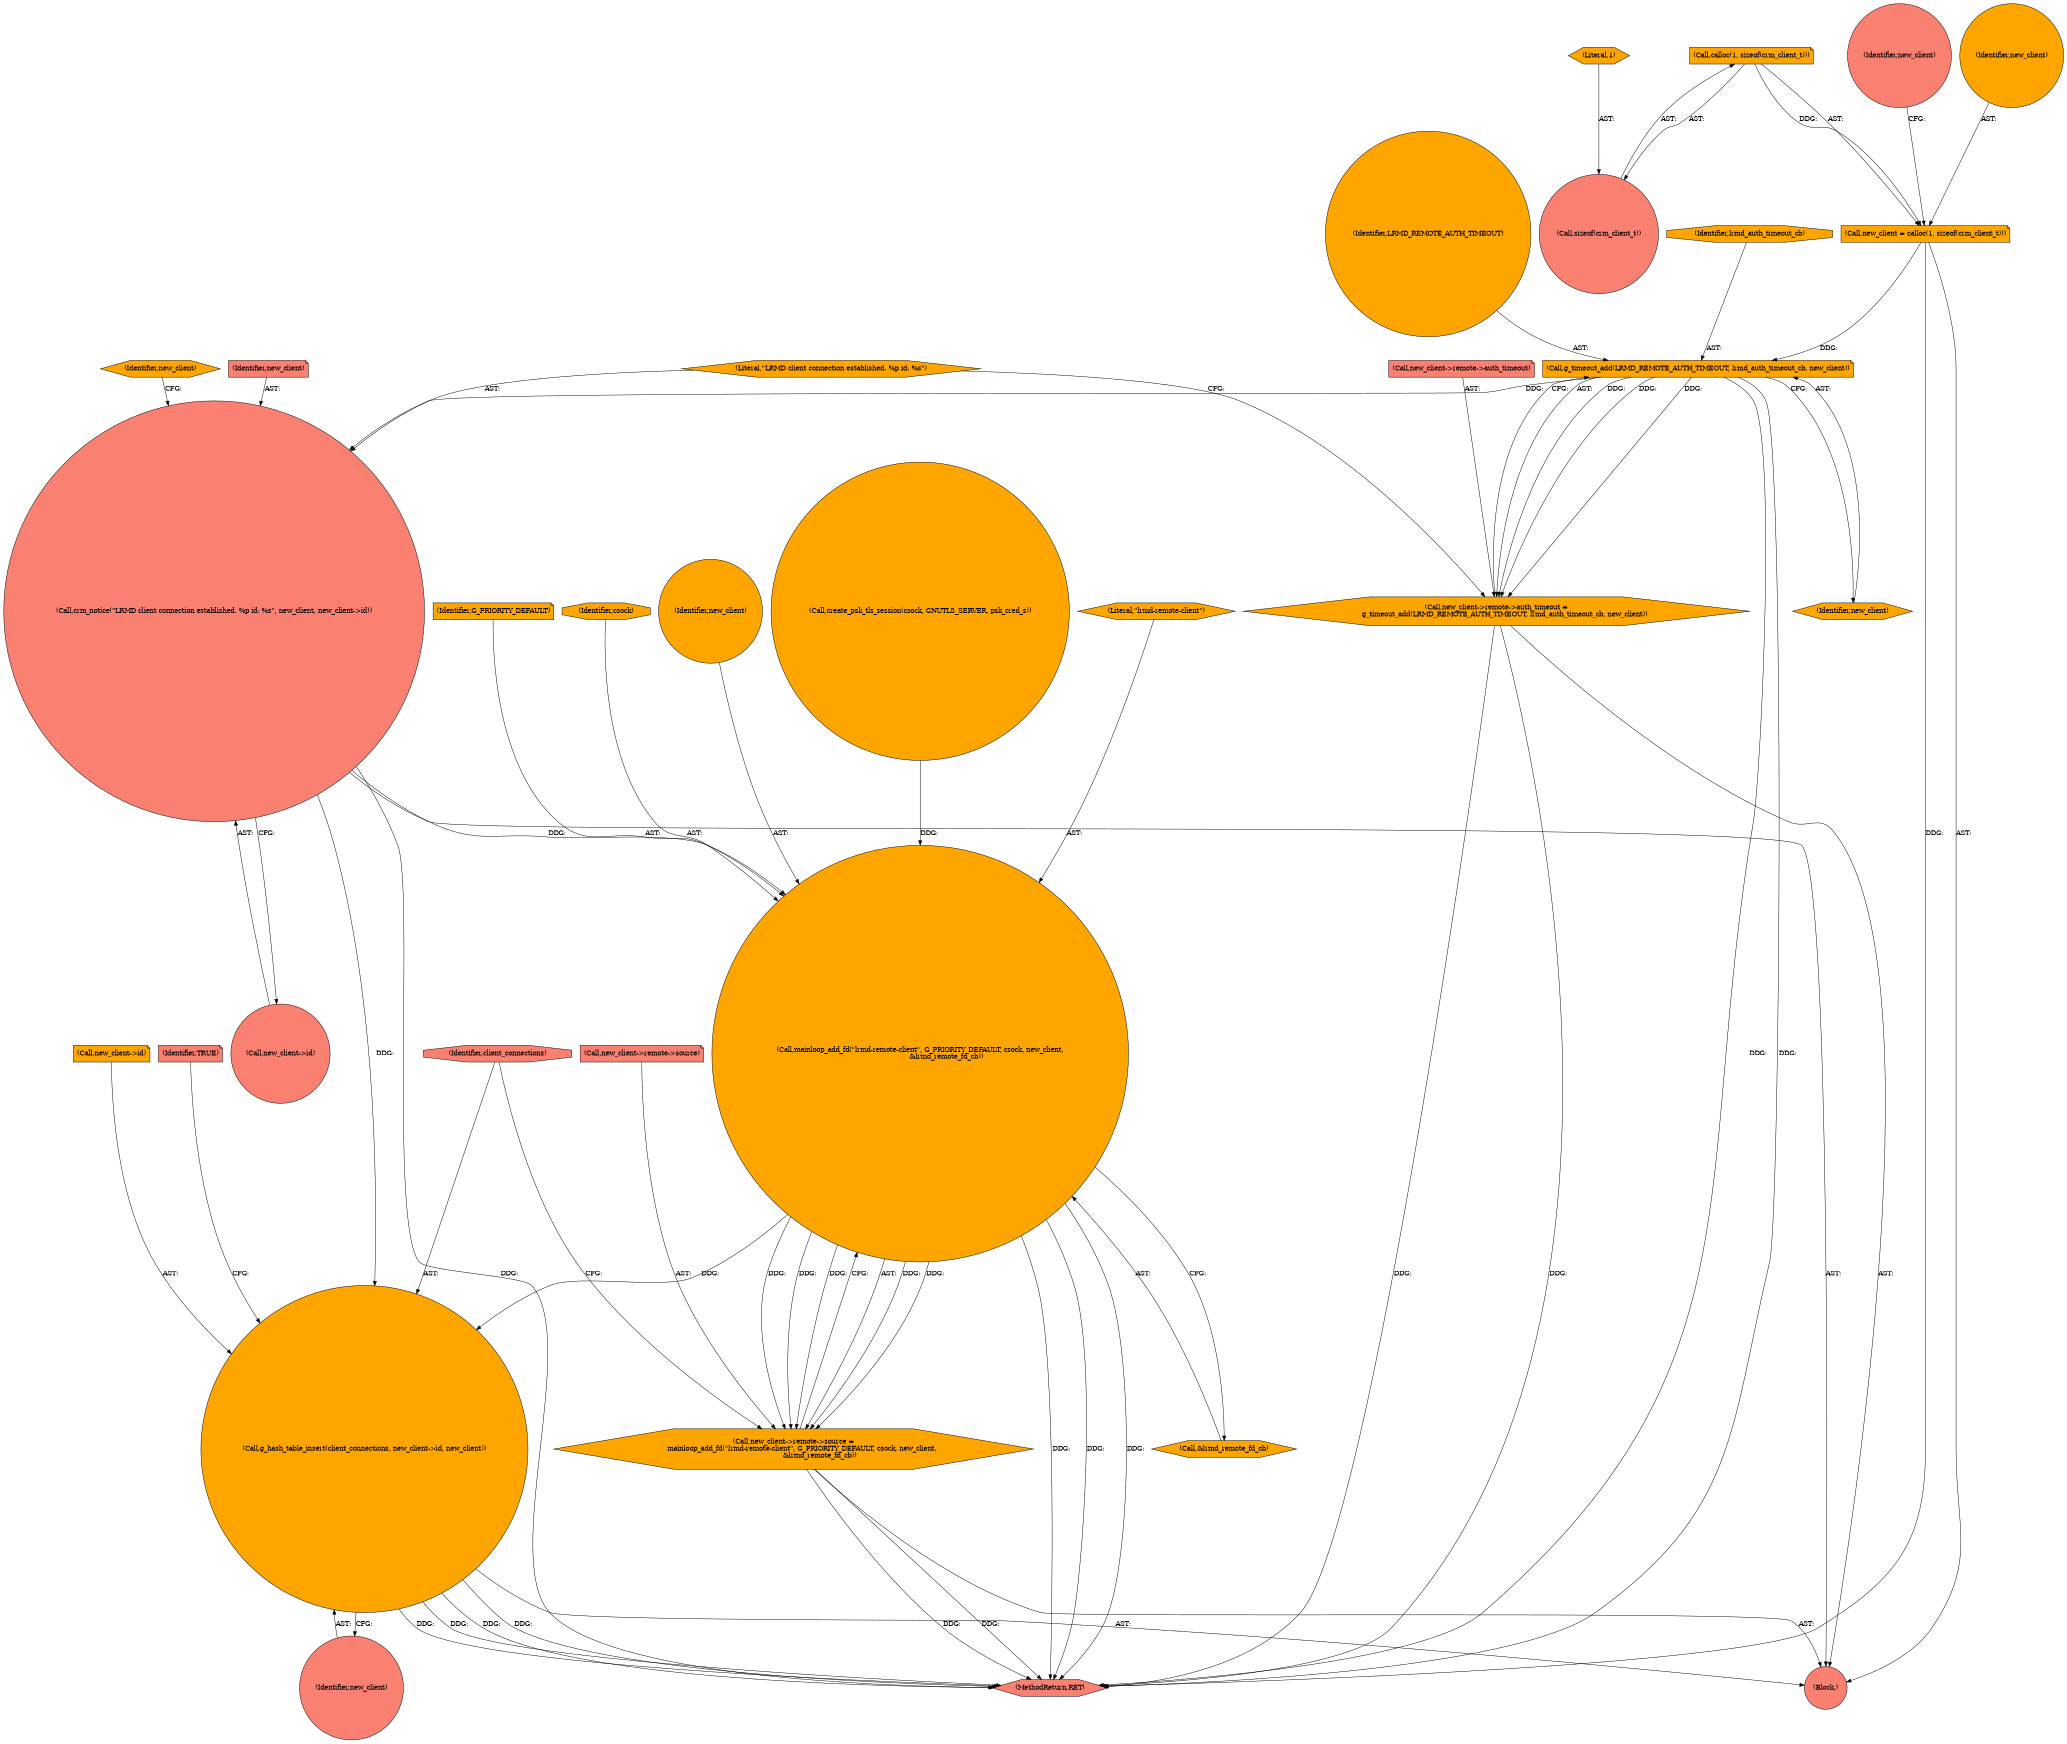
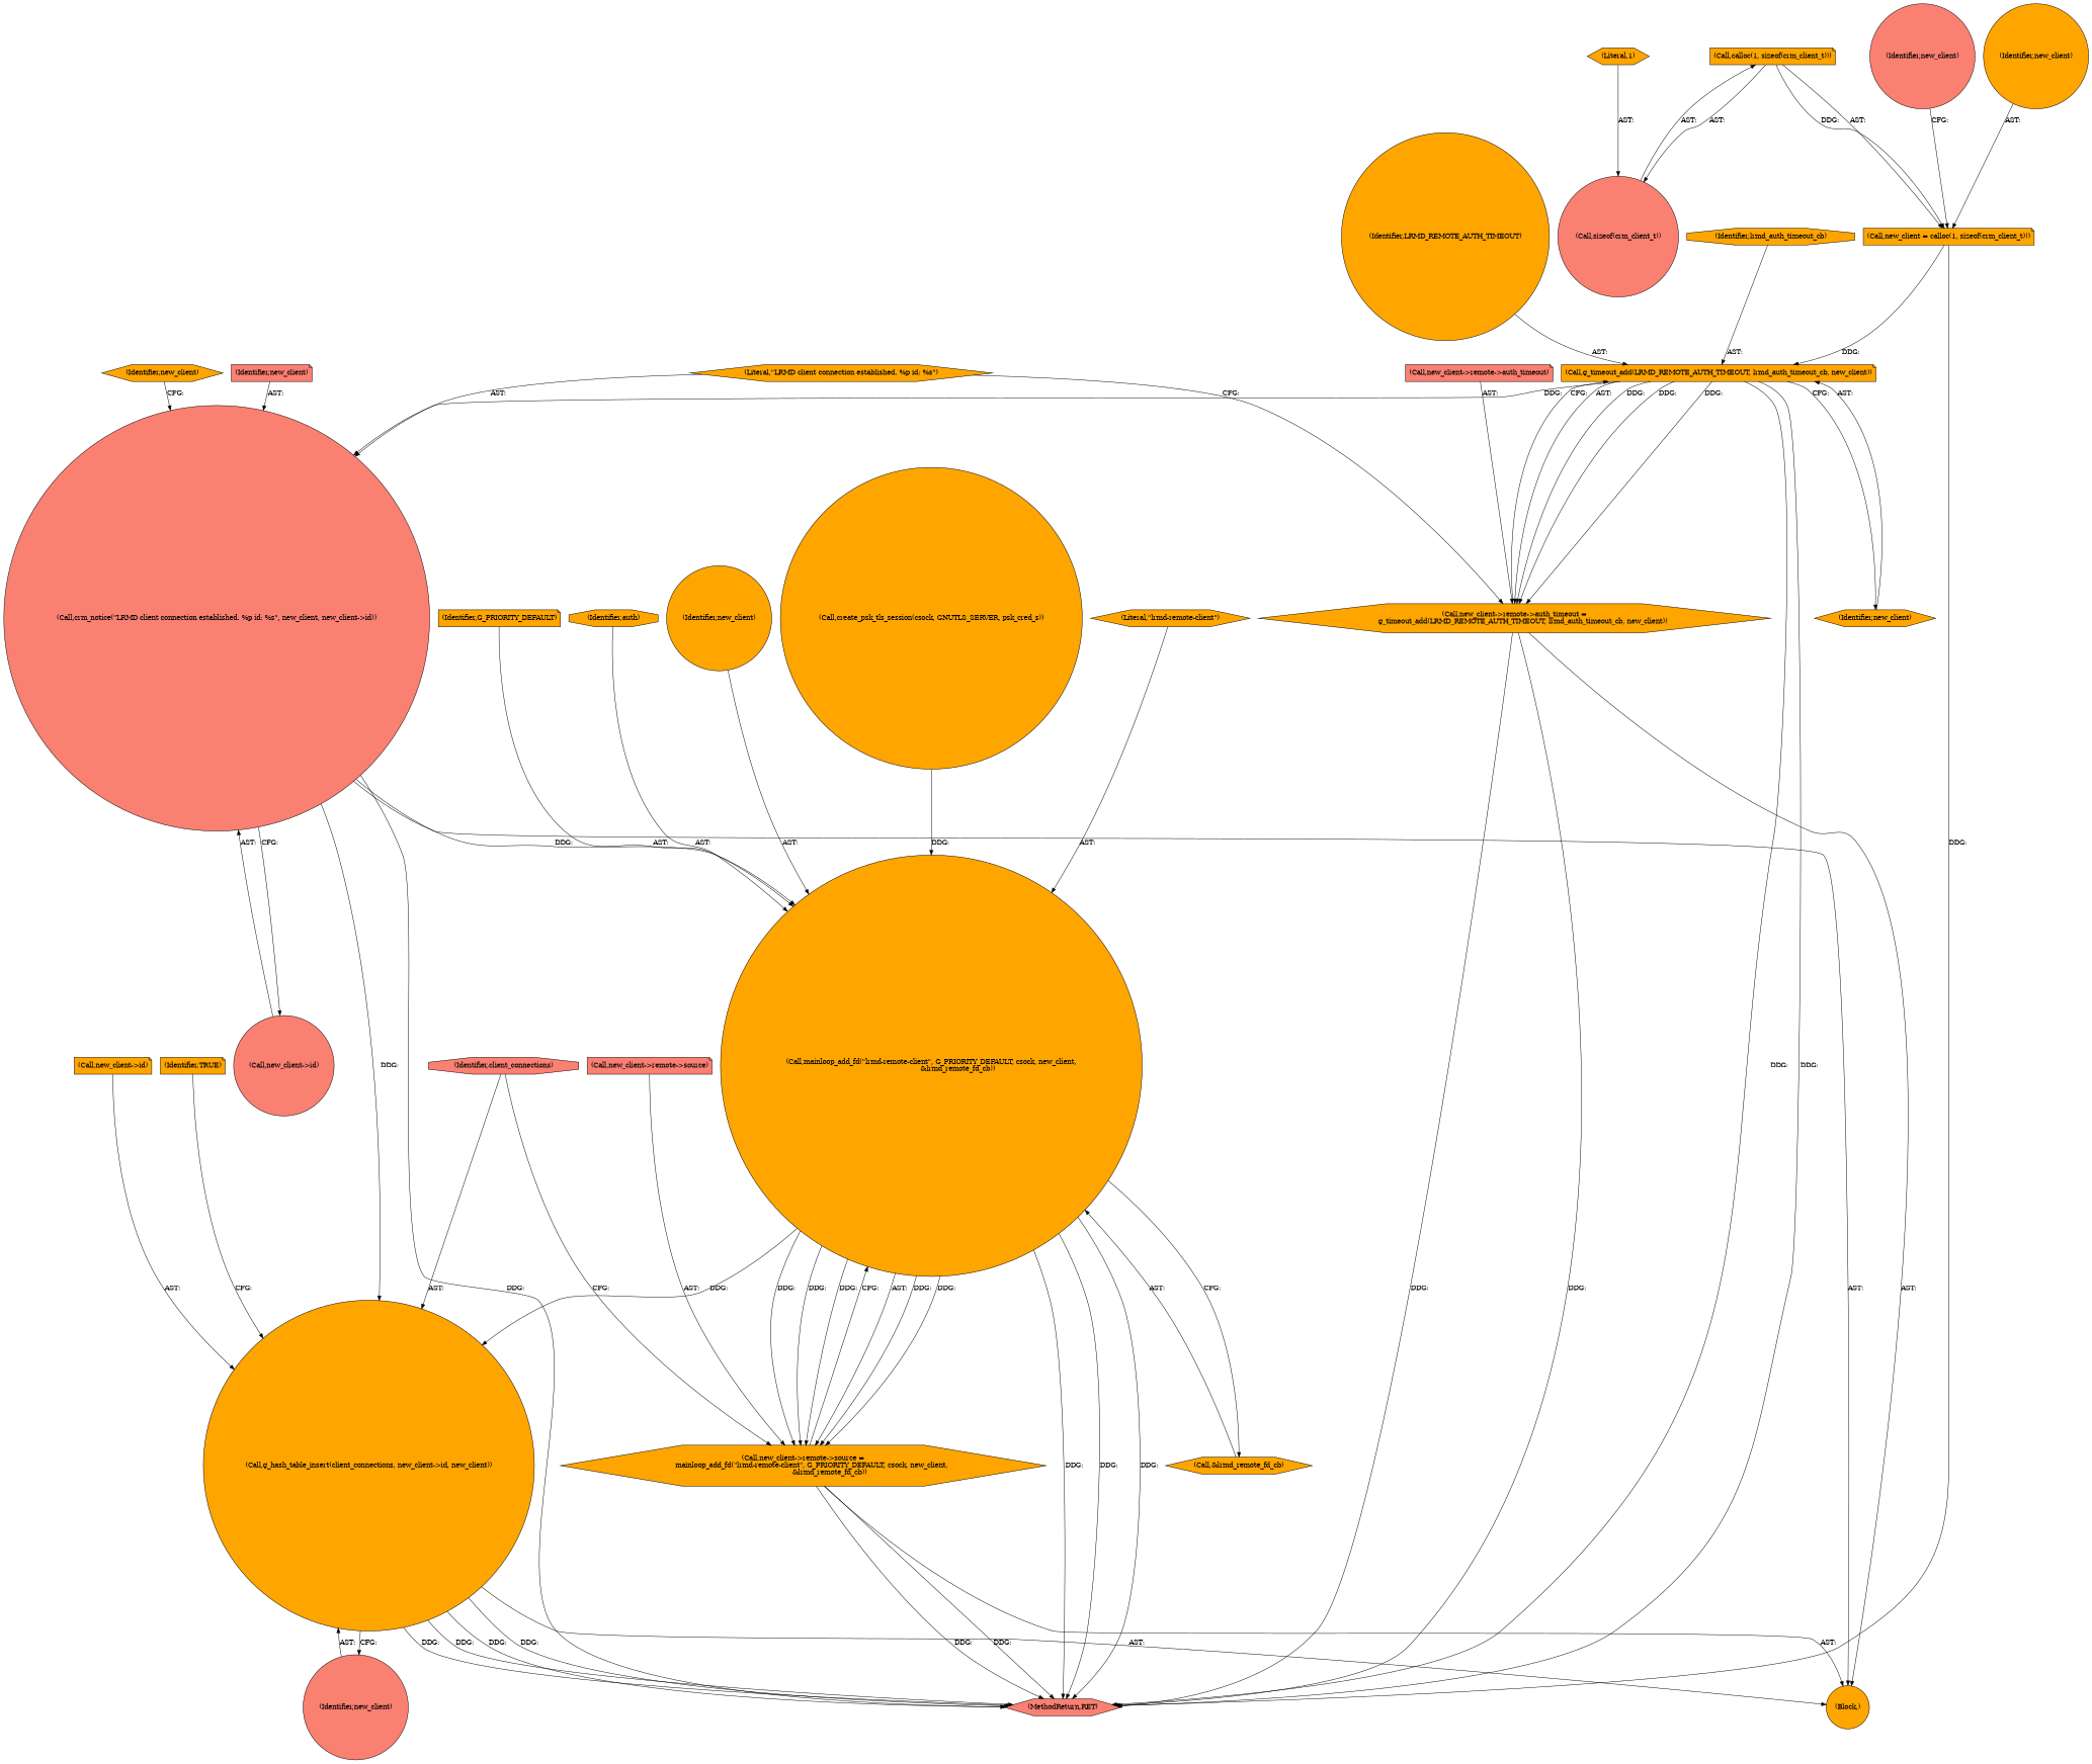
  digraph {
    node [fillcolor=orange shape=circle style=filled]
    n1 [label="(Call,calloc(1, sizeof(crm_client_t)))" shape=note]
    n2 [label="(Call,new_client = calloc(1, sizeof(crm_client_t)))" shape=note]
    n3 [fillcolor=salmon label="(Call,sizeof(crm_client_t))"]
    n4 [label="(Call,g_timeout_add(LRMD_REMOTE_AUTH_TIMEOUT, lrmd_auth_timeout_cb, new_client))" shape=note]
-   n5 [fillcolor=salmon label="(Block,)"]
+   n5 [label="(Block,)"]
    n6 [fillcolor=salmon label="(MethodReturn,RET)" shape=hexagon]
    n7 [label="(Call,new_client->remote->auth_timeout =\n        g_timeout_add(LRMD_REMOTE_AUTH_TIMEOUT, lrmd_auth_timeout_cb, new_client))" shape=hexagon]
    n8 [fillcolor=salmon label="(Call,crm_notice(\"LRMD client connection established. %p id: %s\", new_client, new_client->id))"]
    n9 [label="(Identifier,new_client)" shape=hexagon]
    n10 [label="(Call,mainloop_add_fd(\"lrmd-remote-client\", G_PRIORITY_DEFAULT, csock, new_client,\n                         &lrmd_remote_fd_cb))"]
    n11 [label="(Call,g_hash_table_insert(client_connections, new_client->id, new_client))"]
    n12 [fillcolor=salmon label="(Call,new_client->id)"]
    n13 [label="(Call,new_client->remote->source =\n        mainloop_add_fd(\"lrmd-remote-client\", G_PRIORITY_DEFAULT, csock, new_client,\n                         &lrmd_remote_fd_cb))" shape=hexagon]
    n14 [label="(Call,&lrmd_remote_fd_cb)" shape=hexagon]
    n15 [fillcolor=salmon label="(Identifier,new_client)"]
    n16 [label="(Identifier,lrmd_auth_timeout_cb)" shape=octagon]
    n17 [label="(Identifier,LRMD_REMOTE_AUTH_TIMEOUT)"]
    n18 [label="(Call,create_psk_tls_session(csock, GNUTLS_SERVER, psk_cred_s))"]
    n19 [fillcolor=salmon label="(Identifier,client_connections)" shape=octagon]
    n20 [label="(Literal,\"LRMD client connection established. %p id: %s\")" shape=hexagon]
    n21 [label="(Literal,\"lrmd-remote-client\")" shape=hexagon]
    n22 [label="(Identifier,new_client)"]
    n23 [label="(Identifier,G_PRIORITY_DEFAULT)" shape=note]
    n24 [label="(Identifier,new_client)" shape=hexagon]
    n25 [fillcolor=salmon label="(Call,new_client->remote->auth_timeout)" shape=note]
    n26 [fillcolor=salmon label="(Identifier,new_client)"]
    n27 [label="(Call,new_client->id)" shape=note]
-   n28 [label="(Identifier,csock)" shape=octagon]
+   n28 [label="(Identifier,auth)" shape=octagon]
    n29 [fillcolor=salmon label="(Call,new_client->remote->source)" shape=note]
    n30 [label="(Identifier,new_client)"]
-   n31 [fillcolor=salmon label="(Identifier,TRUE)" shape=note]
+   n31 [label="(Identifier,TRUE)" shape=note]
    n32 [fillcolor=salmon label="(Identifier,new_client)" shape=note]
    n33 [label="(Literal,1)" shape=hexagon]
    n1 -> n2 [label="AST: "]
    n1 -> n2 [label="DDG: "]
    n1 -> n3 [label="AST: "]
    n2 -> n4 [label="DDG: "]
-   n2 -> n5 [label="AST: "]
    n2 -> n6 [label="DDG: "]
    n3 -> n1 [label="AST: "]
    n4 -> n6 [label="DDG: "]
    n4 -> n6 [label="DDG: "]
    n4 -> n7 [label="AST: "]
    n4 -> n7 [label="DDG: "]
    n4 -> n7 [label="DDG: "]
    n4 -> n7 [label="DDG: "]
    n4 -> n8 [label="DDG: "]
    n4 -> n9 [label="CFG: "]
    n7 -> n4 [label="CFG: "]
    n7 -> n5 [label="AST: "]
    n7 -> n6 [label="DDG: "]
    n7 -> n6 [label="DDG: "]
    n8 -> n5 [label="AST: "]
    n8 -> n6 [label="DDG: "]
    n8 -> n10 [label="DDG: "]
    n8 -> n11 [label="DDG: "]
    n8 -> n12 [label="CFG: "]
    n9 -> n4 [label="AST: "]
    n10 -> n6 [label="DDG: "]
    n10 -> n6 [label="DDG: "]
    n10 -> n6 [label="DDG: "]
    n10 -> n11 [label="DDG: "]
    n10 -> n13 [label="AST: "]
    n10 -> n13 [label="DDG: "]
    n10 -> n13 [label="DDG: "]
    n10 -> n13 [label="DDG: "]
    n10 -> n13 [label="DDG: "]
    n10 -> n13 [label="DDG: "]
    n10 -> n14 [label="CFG: "]
    n11 -> n5 [label="AST: "]
    n11 -> n6 [label="DDG: "]
    n11 -> n6 [label="DDG: "]
    n11 -> n6 [label="DDG: "]
    n11 -> n6 [label="DDG: "]
    n11 -> n15 [label="CFG: "]
    n12 -> n8 [label="AST: "]
    n13 -> n5 [label="AST: "]
    n13 -> n6 [label="DDG: "]
    n13 -> n6 [label="DDG: "]
    n13 -> n10 [label="CFG: "]
    n14 -> n10 [label="AST: "]
    n15 -> n11 [label="AST: "]
    n16 -> n4 [label="AST: "]
    n17 -> n4 [label="AST: "]
    n18 -> n10 [label="DDG: "]
    n19 -> n11 [label="AST: "]
    n19 -> n13 [label="CFG: "]
    n20 -> n7 [label="CFG: "]
    n20 -> n8 [label="AST: "]
    n21 -> n10 [label="AST: "]
    n22 -> n2 [label="AST: "]
    n23 -> n10 [label="AST: "]
    n24 -> n8 [label="CFG: "]
    n25 -> n7 [label="AST: "]
    n26 -> n2 [label="CFG: "]
    n27 -> n11 [label="AST: "]
    n28 -> n10 [label="AST: "]
    n29 -> n13 [label="AST: "]
    n30 -> n10 [label="AST: "]
    n31 -> n11 [label="CFG: "]
    n32 -> n8 [label="AST: "]
    n33 -> n3 [label="AST: "]
  }
